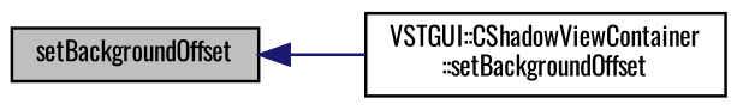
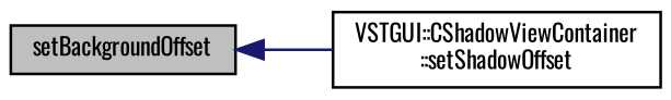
  digraph {
    rankdir=LR
    fontname=Oswald
    node [color=black fontname=Oswald fontsize=9 shape=record]
    n1 [fillcolor=grey75 fontcolor=black height=0.2 label=setBackgroundOffset style=filled width=0.4]
-   n2 [height=0.2 label="VSTGUI::CShadowViewContainer\l::setBackgroundOffset" width=0.4]
+   n2 [height=0.2 label="VSTGUI::CShadowViewContainer\l::setShadowOffset" width=0.4]
    n1 -> n2 [color=midnightblue dir=back fontname=Oswald fontsize=9 labelfontname=Arial labelfontsize=9 style=solid]
  }
